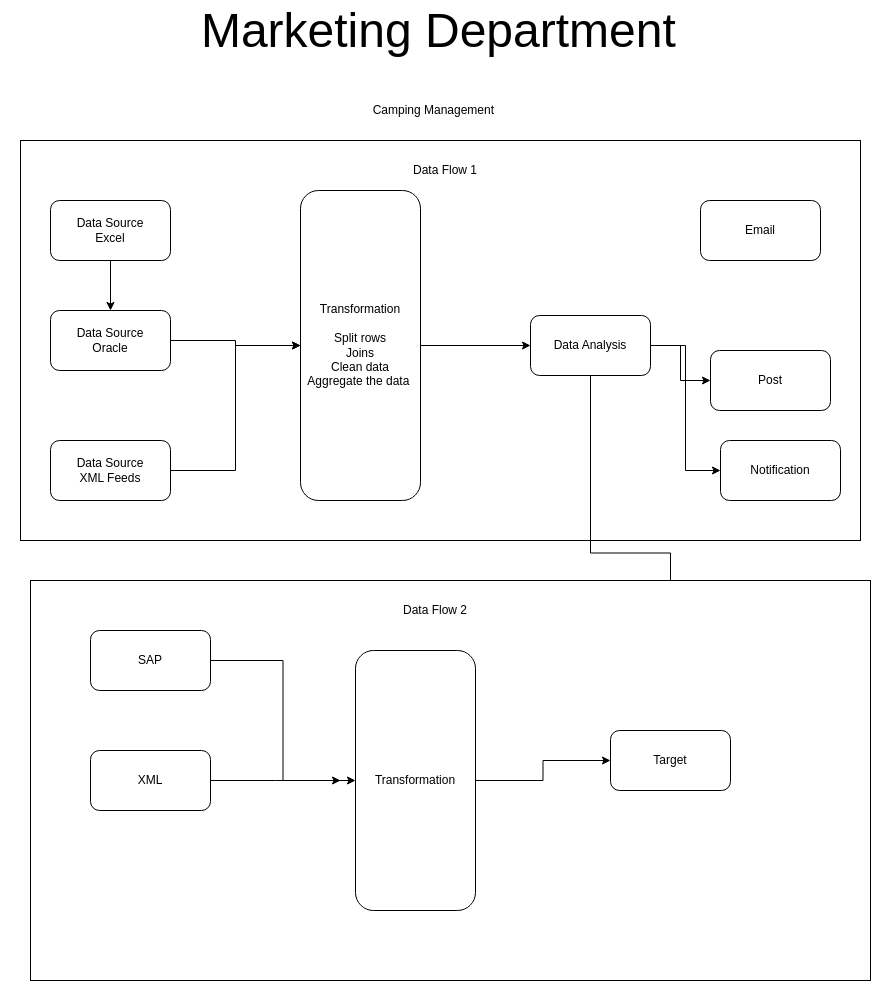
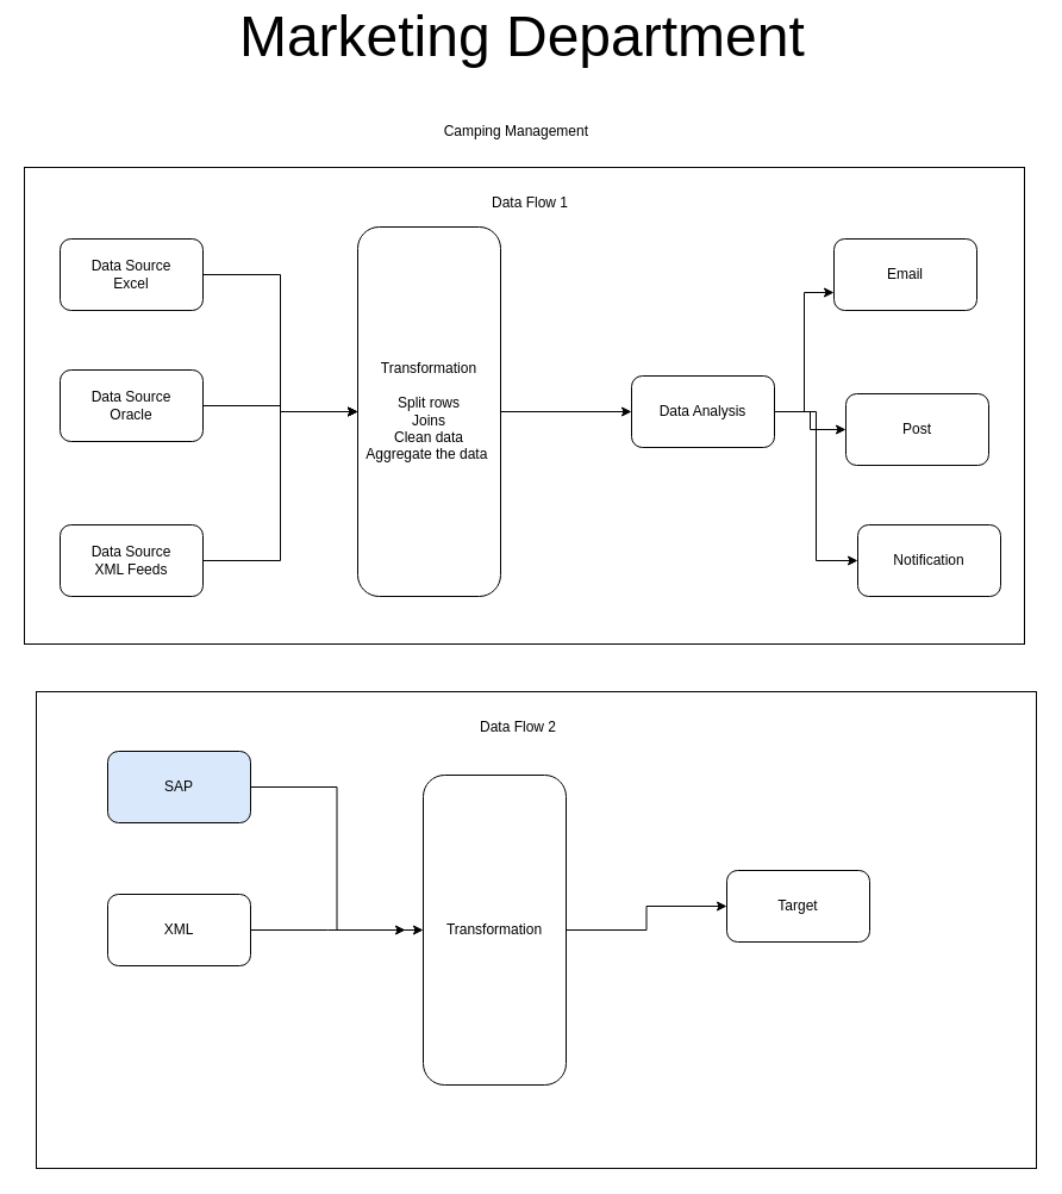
  <mxCell id="0" />
  <mxCell id="1" parent="0" />
  <mxCell id="2" value="" style="rounded=0;whiteSpace=wrap;html=1;" vertex="1" parent="1"><mxGeometry x="20" y="140" width="840" height="400" as="geometry" /></mxCell>
  <mxCell id="3" value="&lt;font style=&quot;font-size: 48px&quot;&gt;Marketing Department&amp;nbsp;&lt;/font&gt;" style="text;html=1;strokeColor=none;fillColor=none;align=center;verticalAlign=middle;whiteSpace=wrap;rounded=0;" vertex="1" parent="1"><mxGeometry x="50" y="20" width="790" height="20" as="geometry" /></mxCell>
  <mxCell id="4" value="Camping Management&amp;nbsp;" style="text;html=1;strokeColor=none;fillColor=none;align=center;verticalAlign=middle;whiteSpace=wrap;rounded=0;" vertex="1" parent="1"><mxGeometry x="335" y="100" width="200" height="20" as="geometry" /></mxCell>
- <mxCell id="5" style="edgeStyle=orthogonalEdgeStyle;rounded=0;orthogonalLoop=1;jettySize=auto;html=1;" edge="1" parent="1" source="6" target="8"><mxGeometry relative="1" as="geometry" /></mxCell>
+ <mxCell id="5" style="edgeStyle=orthogonalEdgeStyle;rounded=0;orthogonalLoop=1;jettySize=auto;html=1;" edge="1" parent="1" source="6" target="13"><mxGeometry relative="1" as="geometry" /></mxCell>
  <mxCell id="6" value="Data Source&lt;br&gt;Excel" style="rounded=1;whiteSpace=wrap;html=1;" vertex="1" parent="1"><mxGeometry x="50" y="200" width="120" height="60" as="geometry" /></mxCell>
  <mxCell id="7" style="edgeStyle=orthogonalEdgeStyle;rounded=0;orthogonalLoop=1;jettySize=auto;html=1;entryX=0;entryY=0.5;entryDx=0;entryDy=0;" edge="1" parent="1" source="8" target="13"><mxGeometry relative="1" as="geometry" /></mxCell>
  <mxCell id="8" value="Data Source&lt;br&gt;Oracle" style="rounded=1;whiteSpace=wrap;html=1;" vertex="1" parent="1"><mxGeometry x="50" y="310" width="120" height="60" as="geometry" /></mxCell>
  <mxCell id="9" style="edgeStyle=orthogonalEdgeStyle;rounded=0;orthogonalLoop=1;jettySize=auto;html=1;" edge="1" parent="1" source="10" target="13"><mxGeometry relative="1" as="geometry" /></mxCell>
  <mxCell id="10" value="Data Source&lt;br&gt;XML Feeds" style="rounded=1;whiteSpace=wrap;html=1;" vertex="1" parent="1"><mxGeometry x="50" y="440" width="120" height="60" as="geometry" /></mxCell>
  <mxCell id="11" value="Data Flow 1" style="text;html=1;strokeColor=none;fillColor=none;align=center;verticalAlign=middle;whiteSpace=wrap;rounded=0;" vertex="1" parent="1"><mxGeometry x="345" y="160" width="200" height="20" as="geometry" /></mxCell>
  <mxCell id="12" style="edgeStyle=orthogonalEdgeStyle;rounded=0;orthogonalLoop=1;jettySize=auto;html=1;" edge="1" parent="1" source="13" target="17"><mxGeometry relative="1" as="geometry" /></mxCell>
  <mxCell id="13" value="Transformation&lt;br&gt;&lt;br&gt;Split rows&lt;br&gt;Joins&lt;br&gt;Clean data&lt;br&gt;Aggregate the data&amp;nbsp;" style="rounded=1;whiteSpace=wrap;html=1;" vertex="1" parent="1"><mxGeometry x="300" y="190" width="120" height="310" as="geometry" /></mxCell>
- <mxCell id="14" style="edgeStyle=orthogonalEdgeStyle;rounded=0;orthogonalLoop=1;jettySize=auto;html=1;" edge="1" parent="1" source="17" target="29"><mxGeometry relative="1" as="geometry" /></mxCell>
+ <mxCell id="14" style="edgeStyle=orthogonalEdgeStyle;rounded=0;orthogonalLoop=1;jettySize=auto;html=1;entryX=0;entryY=0.75;entryDx=0;entryDy=0;" edge="1" parent="1" source="17" target="18"><mxGeometry relative="1" as="geometry" /></mxCell>
  <mxCell id="15" style="edgeStyle=orthogonalEdgeStyle;rounded=0;orthogonalLoop=1;jettySize=auto;html=1;" edge="1" parent="1" source="17" target="19"><mxGeometry relative="1" as="geometry" /></mxCell>
  <mxCell id="16" style="edgeStyle=orthogonalEdgeStyle;rounded=0;orthogonalLoop=1;jettySize=auto;html=1;entryX=0;entryY=0.5;entryDx=0;entryDy=0;" edge="1" parent="1" source="17" target="20"><mxGeometry relative="1" as="geometry" /></mxCell>
  <mxCell id="17" value="Data Analysis" style="rounded=1;whiteSpace=wrap;html=1;" vertex="1" parent="1"><mxGeometry x="530" y="315" width="120" height="60" as="geometry" /></mxCell>
  <mxCell id="18" value="Email" style="rounded=1;whiteSpace=wrap;html=1;" vertex="1" parent="1"><mxGeometry x="700" y="200" width="120" height="60" as="geometry" /></mxCell>
- <mxCell id="19" value="Post" style="rounded=1;whiteSpace=wrap;html=1;" vertex="1" parent="1"><mxGeometry x="710" y="350" width="120" height="60" as="geometry" /></mxCell>
+ <mxCell id="19" value="Post" style="rounded=1;whiteSpace=wrap;html=1;" vertex="1" parent="1"><mxGeometry x="710" y="330" width="120" height="60" as="geometry" /></mxCell>
  <mxCell id="20" value="Notification" style="rounded=1;whiteSpace=wrap;html=1;" vertex="1" parent="1"><mxGeometry x="720" y="440" width="120" height="60" as="geometry" /></mxCell>
  <mxCell id="21" value="" style="rounded=0;whiteSpace=wrap;html=1;" vertex="1" parent="1"><mxGeometry x="30" y="580" width="840" height="400" as="geometry" /></mxCell>
  <mxCell id="22" value="Data Flow 2" style="text;html=1;strokeColor=none;fillColor=none;align=center;verticalAlign=middle;whiteSpace=wrap;rounded=0;" vertex="1" parent="1"><mxGeometry x="335" y="600" width="200" height="20" as="geometry" /></mxCell>
  <mxCell id="23" style="edgeStyle=orthogonalEdgeStyle;rounded=0;orthogonalLoop=1;jettySize=auto;html=1;" edge="1" parent="1" source="24"><mxGeometry relative="1" as="geometry"><mxPoint x="340" y="780" as="targetPoint" /></mxGeometry></mxCell>
  <mxCell id="24" value="XML" style="rounded=1;whiteSpace=wrap;html=1;" vertex="1" parent="1"><mxGeometry x="90" y="750" width="120" height="60" as="geometry" /></mxCell>
  <mxCell id="25" style="edgeStyle=orthogonalEdgeStyle;rounded=0;orthogonalLoop=1;jettySize=auto;html=1;" edge="1" parent="1" source="26" target="28"><mxGeometry relative="1" as="geometry" /></mxCell>
- <mxCell id="26" value="SAP" style="rounded=1;whiteSpace=wrap;html=1;" vertex="1" parent="1"><mxGeometry x="90" y="630" width="120" height="60" as="geometry" /></mxCell>
+ <mxCell id="26" value="SAP" style="rounded=1;whiteSpace=wrap;html=1;fillColor=#dae8fc;" vertex="1" parent="1"><mxGeometry x="90" y="630" width="120" height="60" as="geometry" /></mxCell>
  <mxCell id="27" style="edgeStyle=orthogonalEdgeStyle;rounded=0;orthogonalLoop=1;jettySize=auto;html=1;" edge="1" parent="1" source="28" target="29"><mxGeometry relative="1" as="geometry" /></mxCell>
  <mxCell id="28" value="Transformation" style="rounded=1;whiteSpace=wrap;html=1;" vertex="1" parent="1"><mxGeometry x="355" y="650" width="120" height="260" as="geometry" /></mxCell>
  <mxCell id="29" value="Target" style="rounded=1;whiteSpace=wrap;html=1;" vertex="1" parent="1"><mxGeometry x="610" y="730" width="120" height="60" as="geometry" /></mxCell>
